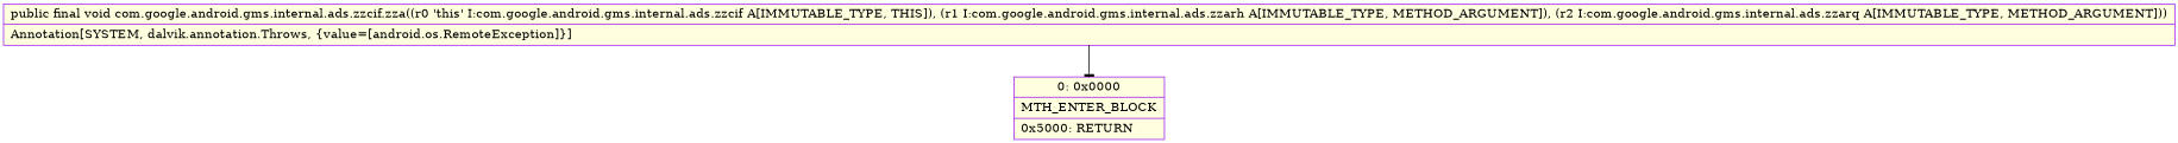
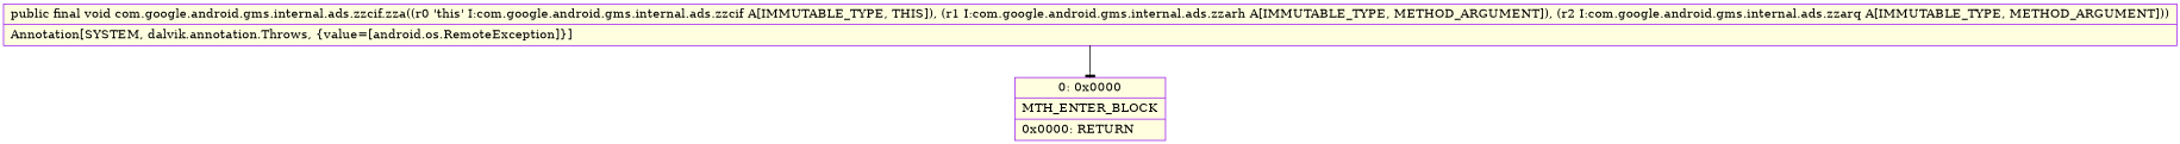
  digraph {
    node [shape=record style=filled fillcolor=lightyellow color=purple]
-   n1 [label="{0\:\ 0x0000|MTH_ENTER_BLOCK\l|0x5000: RETURN   \l}"]
+   n1 [label="{0\:\ 0x0000|MTH_ENTER_BLOCK\l|0x0000: RETURN   \l}"]
    n2 [label="{public final void com.google.android.gms.internal.ads.zzcif.zza((r0 'this' I:com.google.android.gms.internal.ads.zzcif A[IMMUTABLE_TYPE, THIS]), (r1 I:com.google.android.gms.internal.ads.zzarh A[IMMUTABLE_TYPE, METHOD_ARGUMENT]), (r2 I:com.google.android.gms.internal.ads.zzarq A[IMMUTABLE_TYPE, METHOD_ARGUMENT]))  | Annotation[SYSTEM, dalvik.annotation.Throws, \{value=[android.os.RemoteException]\}]\l}"]
    n2 -> n1 [arrowhead=tee]
  }
